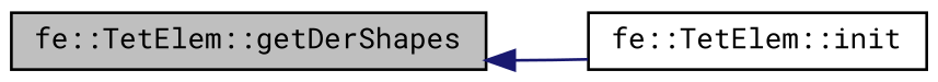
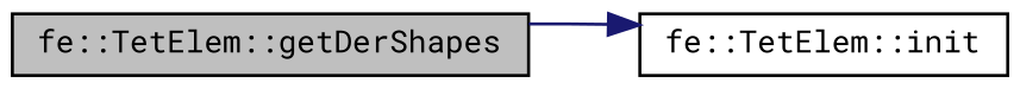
  digraph {
    rankdir=LR
    fontname="Roboto Mono"
    node [color=black fontname="Roboto Mono" fontsize=10 shape=record style=filled]
    n1 [fillcolor=grey75 fontcolor=black height=0.2 label="fe::TetElem::getDerShapes" width=0.4]
    n2 [fillcolor=white height=0.2 label="fe::TetElem::init" width=0.4]
-   n1 -> n2 [color=midnightblue dir=back fontname="Roboto Mono" fontsize=10 labelfontname=Helvetica labelfontsize=10 style=solid]
+   n2 -> n1 [color=midnightblue dir=back fontname="Roboto Mono" fontsize=10 labelfontname=Helvetica labelfontsize=10 style=solid]
  }
